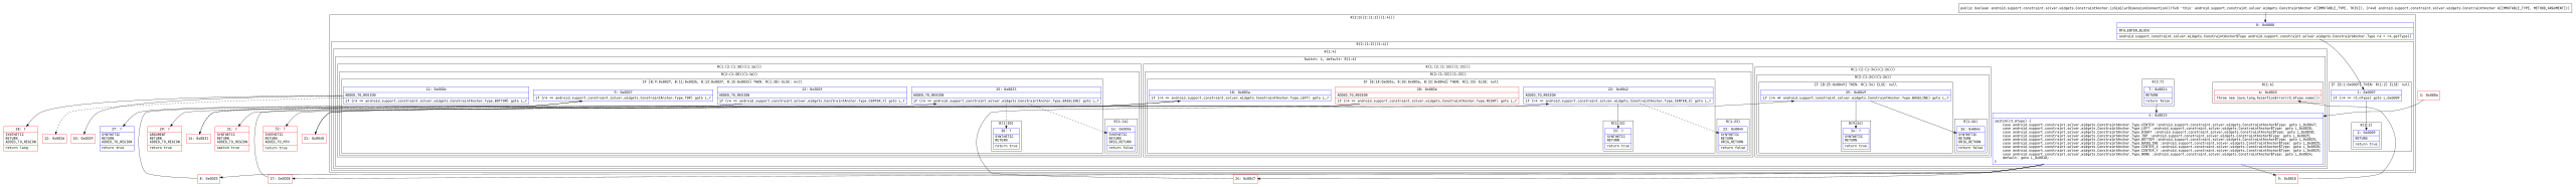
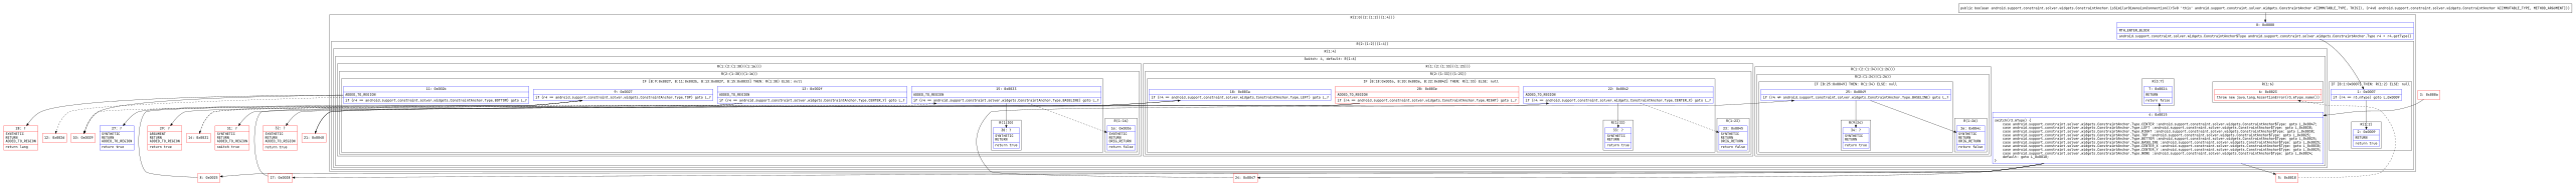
  digraph {
    fontname="JetBrains Mono"
    node [color=blue fontname="JetBrains Mono" shape=record]
    edge [fontname="JetBrains Mono"]
    n1 [label="{2\:\ 0x0009|RETURN\l|return true\l}"]
    n2 [label="{1\:\ 0x0007|if (r4 == r3.mType) goto L_0x0009\l}"]
    n3 [label="{34\:\ ?|SYNTHETIC\lRETURN\l|return true\l}"]
    n4 [label="{25\:\ 0x0049|if (r4 != android.support.constraint.solver.widgets.ConstraintAnchor.Type.BASELINE) goto L_?\l}"]
    n5 [label="{26\:\ 0x004c|SYNTHETIC\lRETURN\lORIG_RETURN\l|return false\l}"]
    n6 [label="{33\:\ ?|SYNTHETIC\lRETURN\l|return true\l}"]
    n7 [label="{18\:\ 0x003a|if (r4 == android.support.constraint.solver.widgets.ConstraintAnchor.Type.LEFT) goto L_?\l}"]
    n8 [color=red label="{20\:\ 0x003e|ADDED_TO_REGION\l|if (r4 == android.support.constraint.solver.widgets.ConstraintAnchor.Type.RIGHT) goto L_?\l}"]
    n9 [label="{22\:\ 0x0042|ADDED_TO_REGION\l|if (r4 == android.support.constraint.solver.widgets.ConstraintAnchor.Type.CENTER_X) goto L_?\l}"]
    n10 [label="{23\:\ 0x0045|SYNTHETIC\lRETURN\lORIG_RETURN\l|return false\l}"]
    n11 [label="{30\:\ ?|SYNTHETIC\lRETURN\l|return true\l}"]
    n12 [label="{9\:\ 0x0027|if (r4 == android.support.constraint.solver.widgets.ConstraintAnchor.Type.TOP) goto L_?\l}"]
    n13 [label="{11\:\ 0x002b|ADDED_TO_REGION\l|if (r4 == android.support.constraint.solver.widgets.ConstraintAnchor.Type.BOTTOM) goto L_?\l}"]
    n14 [label="{13\:\ 0x002f|ADDED_TO_REGION\l|if (r4 == android.support.constraint.solver.widgets.ConstraintAnchor.Type.CENTER_Y) goto L_?\l}"]
    n15 [label="{15\:\ 0x0033|ADDED_TO_REGION\l|if (r4 == android.support.constraint.solver.widgets.ConstraintAnchor.Type.BASELINE) goto L_?\l}"]
    n16 [label="{16\:\ 0x0036|SYNTHETIC\lRETURN\lORIG_RETURN\l|return false\l}"]
    n17 [label="{7\:\ 0x0024|RETURN\l|return false\l}"]
    n18 [color=red label="{6\:\ 0x0023|throw new java.lang.AssertionError(r3.mType.name())\l}"]
    n19 [label="{4\:\ 0x0015|switch(r3.mType) \{\l    case android.support.constraint.solver.widgets.ConstraintAnchor.Type.CENTER :android.support.constraint.solver.widgets.ConstraintAnchor$Type: goto L_0x0047;\l    case android.support.constraint.solver.widgets.ConstraintAnchor.Type.LEFT :android.support.constraint.solver.widgets.ConstraintAnchor$Type: goto L_0x0038;\l    case android.support.constraint.solver.widgets.ConstraintAnchor.Type.RIGHT :android.support.constraint.solver.widgets.ConstraintAnchor$Type: goto L_0x0038;\l    case android.support.constraint.solver.widgets.ConstraintAnchor.Type.TOP :android.support.constraint.solver.widgets.ConstraintAnchor$Type: goto L_0x0025;\l    case android.support.constraint.solver.widgets.ConstraintAnchor.Type.BOTTOM :android.support.constraint.solver.widgets.ConstraintAnchor$Type: goto L_0x0025;\l    case android.support.constraint.solver.widgets.ConstraintAnchor.Type.BASELINE :android.support.constraint.solver.widgets.ConstraintAnchor$Type: goto L_0x0025;\l    case android.support.constraint.solver.widgets.ConstraintAnchor.Type.CENTER_X :android.support.constraint.solver.widgets.ConstraintAnchor$Type: goto L_0x0038;\l    case android.support.constraint.solver.widgets.ConstraintAnchor.Type.CENTER_Y :android.support.constraint.solver.widgets.ConstraintAnchor$Type: goto L_0x0025;\l    case android.support.constraint.solver.widgets.ConstraintAnchor.Type.NONE :android.support.constraint.solver.widgets.ConstraintAnchor$Type: goto L_0x0024;\l    default: goto L_0x0018;\l\}\l}"]
    n20 [label="{0\:\ 0x0000|MTH_ENTER_BLOCK\l|android.support.constraint.solver.widgets.ConstraintAnchor$Type android.support.constraint.solver.widgets.ConstraintAnchor.Type r4 = r4.getType()\l}"]
    n21 [color=red label="{31\:\ ?|SYNTHETIC\lRETURN\lADDED_TO_REGION\l|switch true\l}"]
    n22 [color=red label="{21\:\ 0x0040}"]
-   n23 [color=red label="{32\:\ ?|SYNTHETIC\lRETURN\lADDED_TO_MTH\l|return true\l}"]
+   n23 [color=red label="{32\:\ ?|SYNTHETIC\lRETURN\lADDED_TO_REGION\l|return true\l}"]
    n24 [color=red label="{10\:\ 0x0029}"]
    n25 [label="{27\:\ ?|SYNTHETIC\lRETURN\lADDED_TO_REGION\l|return true\l}"]
    n26 [color=red label="{12\:\ 0x002d}"]
    n27 [color=red label="{28\:\ ?|SYNTHETIC\lRETURN\lADDED_TO_REGION\l|return lang\l}"]
    n28 [color=red label="{14\:\ 0x0031}"]
    n29 [color=red label="{29\:\ ?|ARGUMENT\lRETURN\lADDED_TO_REGION\l|return true\l}"]
    n30 [color=red label="{5\:\ 0x0018}"]
    n31 [color=red label="{8\:\ 0x0025}"]
    n32 [color=red label="{17\:\ 0x0038}"]
    n33 [color=red label="{24\:\ 0x0047}"]
    n34 [color=red label="{3\:\ 0x000a}"]
    n35 [label="{public boolean android.support.constraint.solver.widgets.ConstraintAnchor.isSimilarDimensionConnection((r3v0 'this' android.support.constraint.solver.widgets.ConstraintAnchor A[IMMUTABLE_TYPE, THIS]), (r4v0 android.support.constraint.solver.widgets.ConstraintAnchor A[IMMUTABLE_TYPE, METHOD_ARGUMENT])) }" color=""]
    subgraph cluster_1 {
      label="R(2:0|(2:(1:2)|(1:4)))"
      n20
      subgraph cluster_2 {
        label="R(2:(1:2)|(1:4))"
        subgraph cluster_3 {
          label="IF [B:1:0x0007] THEN: R(1:2) ELSE: null"
          n2
          subgraph cluster_4 {
            label="R(1:2)"
            n1
          }
        }
        subgraph cluster_5 {
          label="R(1:4)"
          subgraph cluster_6 {
            label="Switch: 4, default: R(1:6)"
            n19
            subgraph cluster_7 {
              label="R(1:(2:(1:34)|(1:26)))"
              subgraph cluster_8 {
                label="R(2:(1:34)|(1:26))"
                subgraph cluster_9 {
                  label="IF [B:25:0x0049] THEN: R(1:34) ELSE: null"
                  n4
                  subgraph cluster_10 {
                    label="R(9:34)"
                    n3
                  }
                }
                subgraph cluster_11 {
                  label="R(1:26)"
                  n5
                }
              }
            }
            subgraph cluster_12 {
              label="R(1:(2:(1:33)|(1:23)))"
              subgraph cluster_13 {
                label="R(2:(1:33)|(1:23))"
                subgraph cluster_14 {
                  label="IF [B:18:0x003a, B:20:0x003e, B:22:0x0042] THEN: R(1:33) ELSE: null"
                  n7
                  n8
                  n9
                  subgraph cluster_15 {
                    label="R(1:33)"
                    n6
                  }
                }
                subgraph cluster_16 {
                  label="R(1:23)"
                  n10
                }
              }
            }
            subgraph cluster_17 {
              label="R(1:(2:(1:30)|(1:16)))"
              subgraph cluster_18 {
                label="R(2:(1:30)|(1:16))"
                subgraph cluster_19 {
                  label="IF [B:9:0x0027, B:11:0x002b, B:13:0x002f, B:15:0x0033] THEN: R(1:30) ELSE: null"
                  n12
                  n13
                  n14
                  n15
                  subgraph cluster_20 {
                    label="R(1:30)"
                    n11
                  }
                }
                subgraph cluster_21 {
                  label="R(1:16)"
                  n16
                }
              }
            }
            subgraph cluster_22 {
              label="R(3:7)"
              n17
            }
            subgraph cluster_23 {
              label="R(1:6)"
              n18
            }
          }
        }
      }
    }
    n2 -> n1
    n4 -> n3
    n4 -> n5 [style=solid]
    n7 -> n21
    n8 -> n22 [style=solid]
    n8 -> n23
    n9 -> n6
    n9 -> n10 [style=dashed]
+   n12 -> n24 [style=dashed]
    n12 -> n25
    n13 -> n24
    n13 -> n26 [style=dashed]
    n13 -> n27
    n14 -> n28 [style=dashed]
    n14 -> n29
-   n15 -> n11 [style=dashed]
+   n15 -> n11
    n15 -> n16 [style=dashed]
-   n17 -> n19
+   n19 -> n17
    n19 -> n30
    n19 -> n31
    n19 -> n32
    n19 -> n33
    n20 -> n2
    n22 -> n9
-   n28 -> n15
-   n30 -> n18
+   n28 -> n15 [style=dashed]
+   n30 -> n18 [style=dashed]
    n31 -> n12
    n32 -> n7
    n33 -> n4
    n34 -> n19
    n35 -> n20
  }
